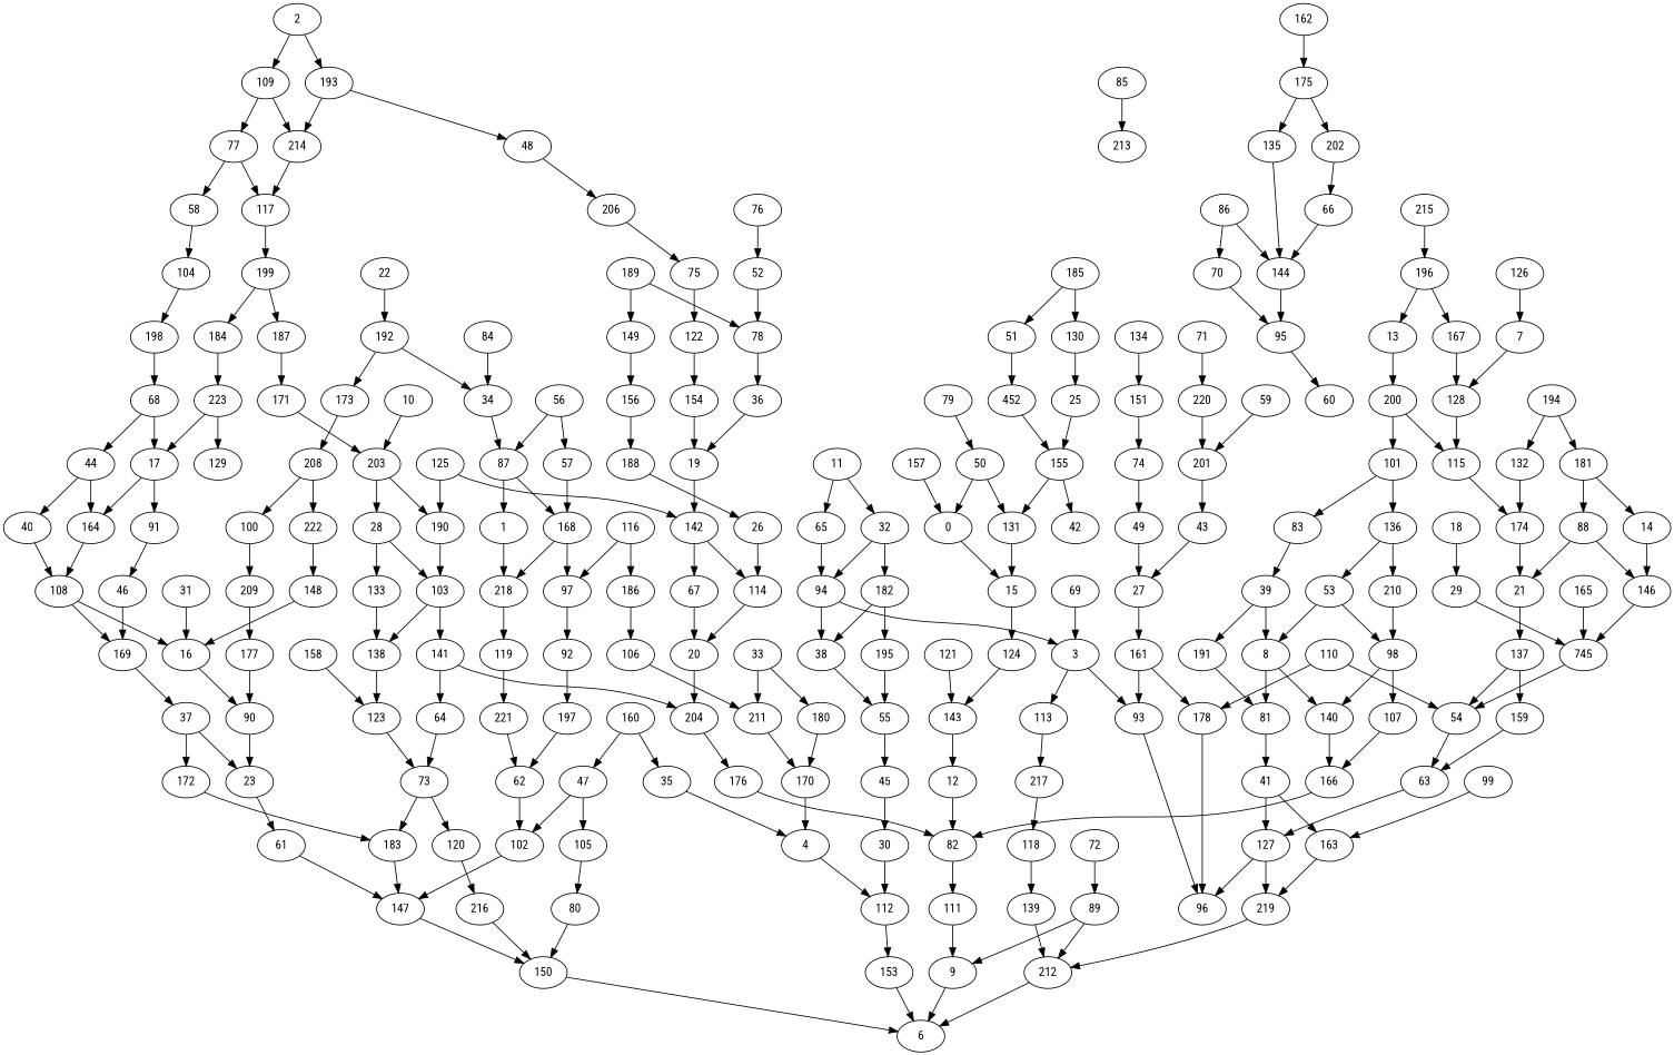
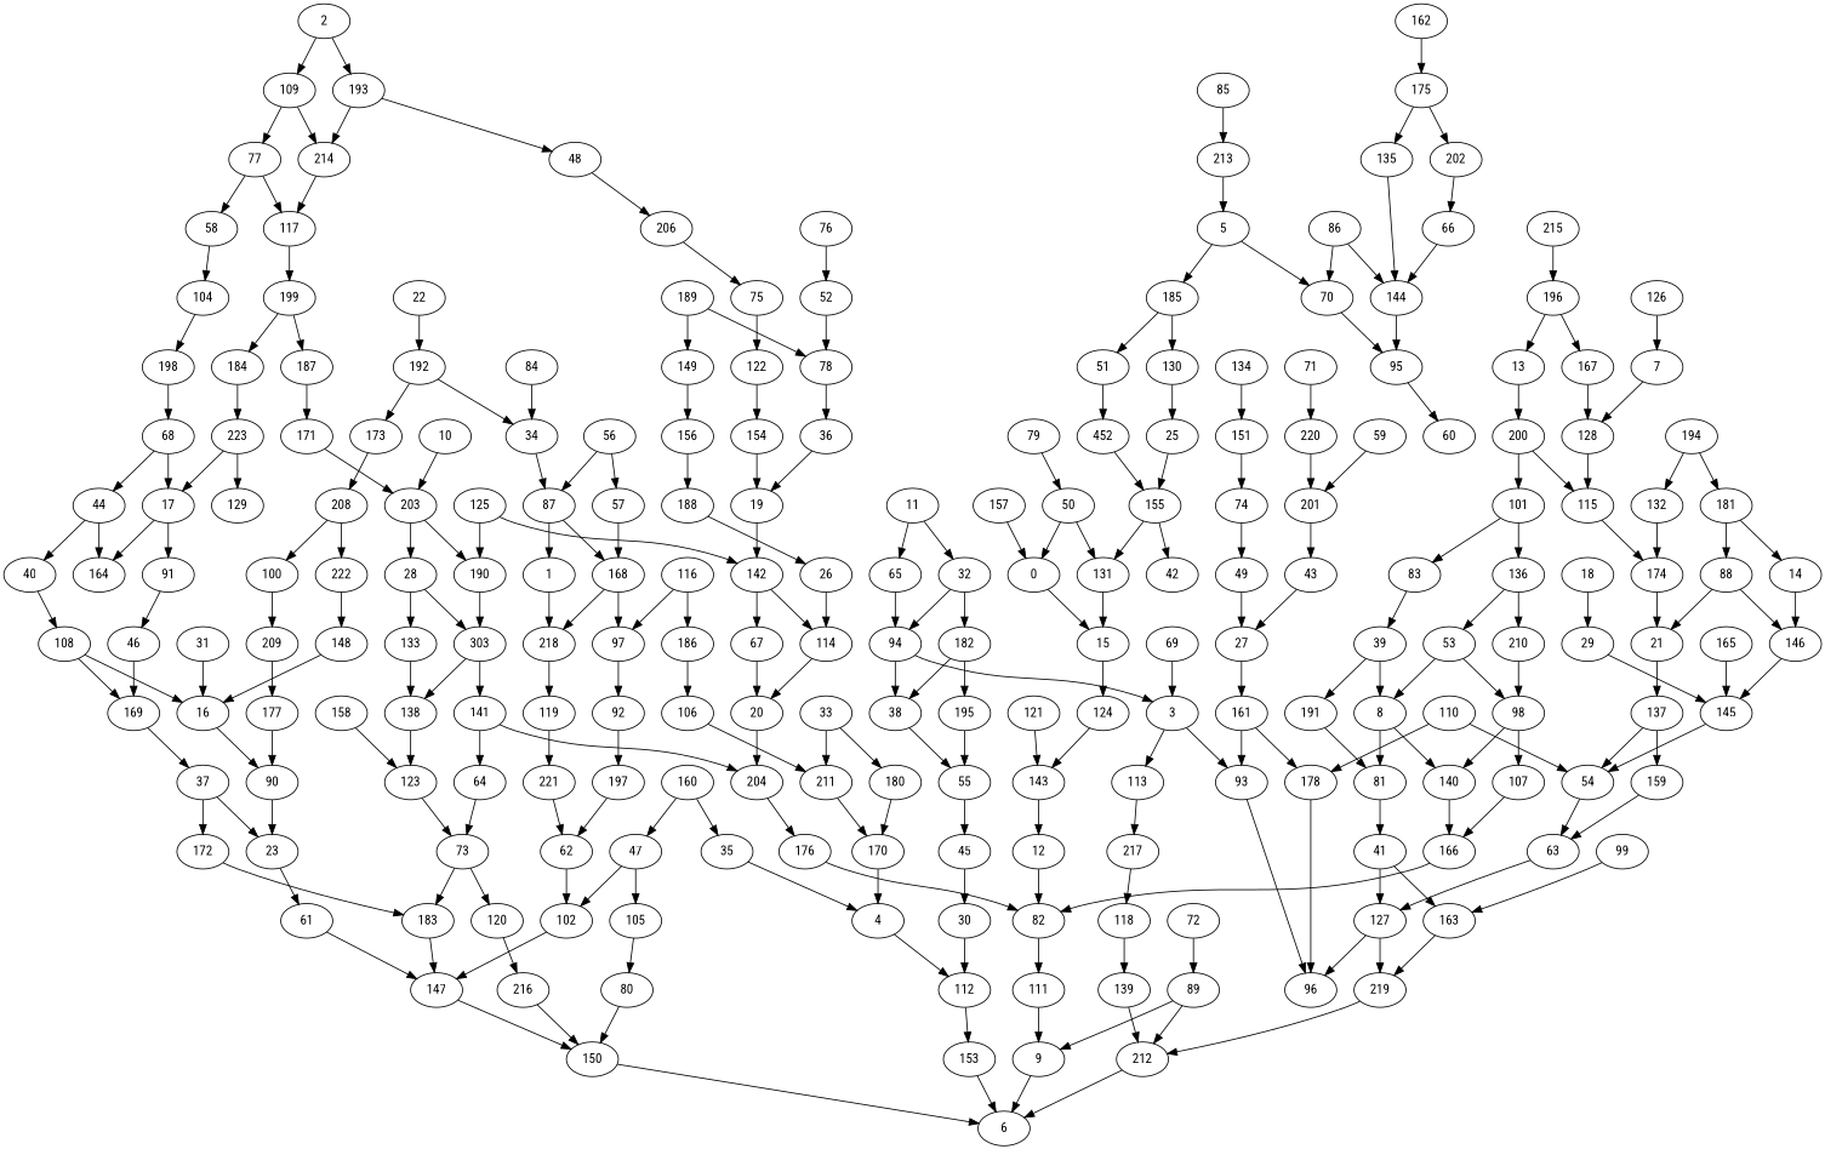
  strict digraph {
    fontname="Roboto Condensed"
    node [fontname="Roboto Condensed"]
    edge [fontname="Roboto Condensed"]
    0
    15
    124
    143
    50
    131
    157
    1
    218
    119
    221
    87
    168
    97
    92
    3
    93
    113
    96
    217
    118
    69
    94
    38
    55
    45
    4
    112
    153
    6
    35
    170
+   5
    185
    70
    130
    51
    95
    25
    n40 [label=452]
    60
    213
    9
    150
    212
    7
    128
    115
    174
    126
    8
    81
    140
    41
    166
    127
    163
    82
    39
    191
    53
    98
    107
    89
    111
    12
    13
    200
    101
    83
    136
    196
    167
    14
    146
-   145 [label=745]
+   145
    54
    181
    88
    21
    137
    16
    90
    23
    61
    31
    108
    169
    37
    172
    148
    17
    91
    164
    46
    68
    44
    40
    223
    129
    19
    142
    67
    114
    20
    36
    154
    204
    176
    159
    63
    147
    183
    155
    42
    26
    188
    27
    161
    178
    43
    49
    28
-   103
+   103 [label=303]
    133
    141
    138
    64
    123
    203
    190
    29
    18
    30
    32
    182
    195
    11
    65
    34
    100
    209
    84
    192
    173
    208
    222
    160
    47
    105
    102
    80
    78
    219
    201
    48
    206
    75
    122
    193
    214
    117
    199
    74
    79
    52
    76
    210
    110
    57
    56
    58
    104
    198
    77
    187
    184
    62
    197
    73
    120
    216
    66
    144
    135
    202
    86
    151
    109
    189
    149
    156
    72
    177
    116
    186
    106
    211
    2
    139
    171
    158
    132
    194
    175
    125
    121
    165
    134
    99
    180
    162
    33
    22
    215
    59
    220
    10
    85
    71
    0 -> 15
    15 -> 124
    124 -> 143
    143 -> 12
    50 -> 0
    50 -> 131
    131 -> 15
    157 -> 0
    1 -> 218
    218 -> 119
    119 -> 221
    221 -> 62
    87 -> 1
    87 -> 168
    168 -> 218
    168 -> 97
    97 -> 92
    92 -> 197
    3 -> 93
    3 -> 113
    93 -> 96
    113 -> 217
    217 -> 118
    118 -> 139
    69 -> 3
    94 -> 3
    94 -> 38
    38 -> 55
    55 -> 45
    45 -> 30
    4 -> 112
    112 -> 153
    153 -> 6
    35 -> 4
    170 -> 4
+   5 -> 185
+   5 -> 70
    185 -> 130
    185 -> 51
    70 -> 95
    130 -> 25
    51 -> n40
    95 -> 60
    25 -> 155
    n40 -> 155
+   213 -> 5
    9 -> 6
    150 -> 6
    212 -> 6
    7 -> 128
    128 -> 115
    115 -> 174
    174 -> 21
    126 -> 7
    8 -> 81
    8 -> 140
    81 -> 41
    140 -> 166
    41 -> 127
    41 -> 163
    166 -> 82
    127 -> 96
    127 -> 219
    163 -> 219
    82 -> 111
    39 -> 8
    39 -> 191
    191 -> 81
    53 -> 8
    53 -> 98
    98 -> 140
    98 -> 107
    107 -> 166
    89 -> 9
    89 -> 212
    111 -> 9
    12 -> 82
    13 -> 200
    200 -> 115
    200 -> 101
    101 -> 83
    101 -> 136
    83 -> 39
    136 -> 53
    136 -> 210
    196 -> 13
    196 -> 167
    167 -> 128
    14 -> 146
    146 -> 145
    145 -> 54
    54 -> 63
    181 -> 14
    181 -> 88
    88 -> 146
    88 -> 21
    21 -> 137
    137 -> 54
    137 -> 159
    16 -> 90
    90 -> 23
    23 -> 61
    61 -> 147
    31 -> 16
    108 -> 16
    108 -> 169
    169 -> 37
    37 -> 23
    37 -> 172
    172 -> 183
    148 -> 16
    17 -> 91
    17 -> 164
    91 -> 46
-   164 -> 108
    46 -> 169
    68 -> 17
    68 -> 44
    44 -> 164
    44 -> 40
    40 -> 108
    223 -> 17
    223 -> 129
    19 -> 142
    142 -> 67
    142 -> 114
    67 -> 20
    114 -> 20
    20 -> 204
    36 -> 19
    154 -> 19
    204 -> 176
    176 -> 82
    159 -> 63
    63 -> 127
    147 -> 150
    183 -> 147
    155 -> 131
    155 -> 42
    26 -> 114
    188 -> 26
    27 -> 161
    161 -> 93
    161 -> 178
    178 -> 96
    43 -> 27
    49 -> 27
    28 -> 103
    28 -> 133
    103 -> 141
    103 -> 138
    133 -> 138
    141 -> 204
    141 -> 64
    138 -> 123
    64 -> 73
    123 -> 73
    203 -> 28
    203 -> 190
    190 -> 103
    29 -> 145
    18 -> 29
    30 -> 112
    32 -> 94
    32 -> 182
    182 -> 38
    182 -> 195
    195 -> 55
    11 -> 32
    11 -> 65
    65 -> 94
    34 -> 87
    100 -> 209
    209 -> 177
    84 -> 34
    192 -> 34
    192 -> 173
    173 -> 208
    208 -> 100
    208 -> 222
    222 -> 148
    160 -> 35
    160 -> 47
    47 -> 105
    47 -> 102
    105 -> 80
    102 -> 147
    80 -> 150
    78 -> 36
    219 -> 212
    201 -> 43
    48 -> 206
    206 -> 75
    75 -> 122
    122 -> 154
    193 -> 48
    193 -> 214
    214 -> 117
    117 -> 199
    199 -> 187
    199 -> 184
    74 -> 49
    79 -> 50
    52 -> 78
    76 -> 52
    210 -> 98
    110 -> 54
    110 -> 178
    57 -> 168
    56 -> 87
    56 -> 57
    58 -> 104
    104 -> 198
    198 -> 68
    77 -> 117
    77 -> 58
    187 -> 171
    184 -> 223
    62 -> 102
    197 -> 62
    73 -> 183
    73 -> 120
    120 -> 216
    216 -> 150
    66 -> 144
    144 -> 95
    135 -> 144
    202 -> 66
    86 -> 70
    86 -> 144
    151 -> 74
    109 -> 214
    109 -> 77
    189 -> 78
    189 -> 149
    149 -> 156
    156 -> 188
    72 -> 89
    177 -> 90
    116 -> 97
    116 -> 186
    186 -> 106
    106 -> 211
    211 -> 170
    2 -> 193
    2 -> 109
    139 -> 212
    171 -> 203
    158 -> 123
    132 -> 174
    194 -> 181
    194 -> 132
    175 -> 135
    175 -> 202
    125 -> 142
    125 -> 190
    121 -> 143
    165 -> 145
    134 -> 151
    99 -> 163
    180 -> 170
    162 -> 175
    33 -> 211
    33 -> 180
    22 -> 192
    215 -> 196
    59 -> 201
    220 -> 201
    10 -> 203
    85 -> 213
    71 -> 220
  }
